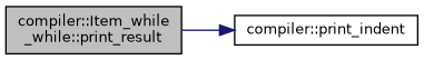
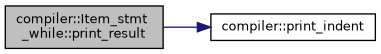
  digraph {
    rankdir=LR
    node [color=black fontname=Helvetica fontsize=10 shape=record style=filled]
-   n1 [fillcolor=grey75 fontcolor=black height=0.2 label="compiler::Item_while\l_while::print_result" width=0.4]
+   n1 [fillcolor=grey75 fontcolor=black height=0.2 label="compiler::Item_stmt\l_while::print_result" width=0.4]
    n2 [fillcolor=white height=0.2 label="compiler::print_indent" width=0.4]
    n1 -> n2 [color=midnightblue fontname=Helvetica fontsize=10 labelfontname=Helvetica labelfontsize=10 style=solid]
  }
